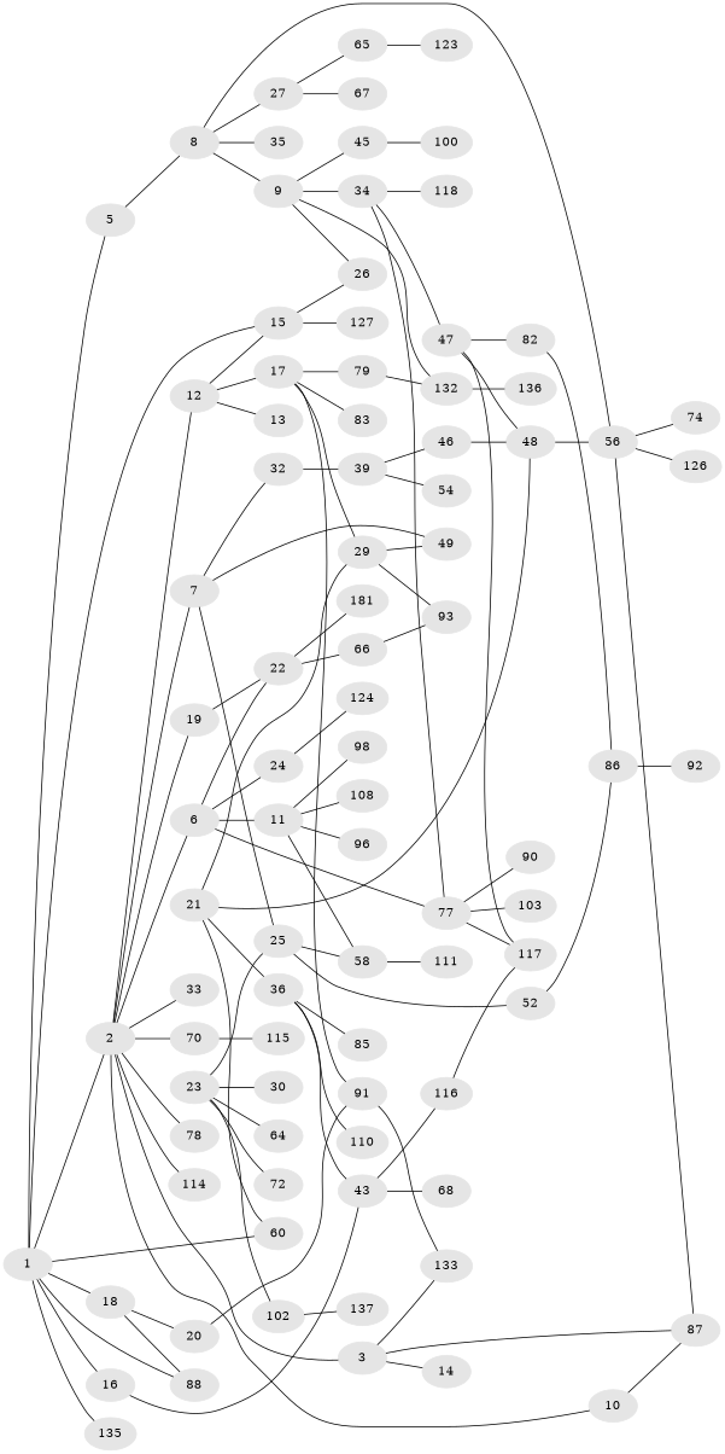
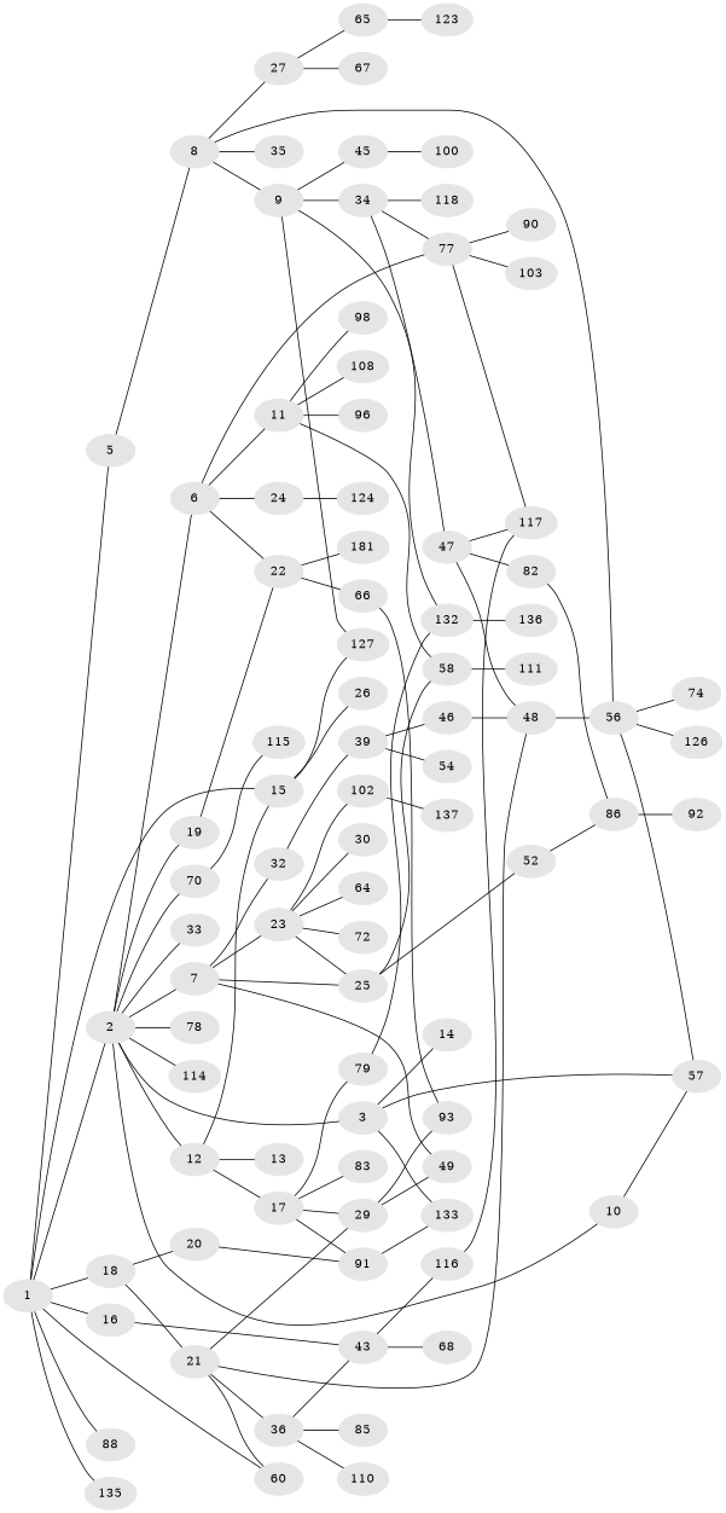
  graph {
    rankdir=LR
    node [color=gray90 style=filled]
    1 [super="+97"]
    2 [super="+4"]
    5
    15 [super="+55"]
    16 [super="+130"]
    18 [super="+44"]
    60 [super="+73"]
    88
    135
    3 [super="+121"]
    6 [super="+41"]
    7 [super="+59"]
    10 [super="+94"]
    12 [super="+51"]
    19 [super="+107"]
    33
    70 [super="+76"]
    78
    114
    8 [super="+31"]
    26 [super="+80"]
    127
    43 [super="+58"]
    20 [super="+63"]
    21 [super="+119"]
    14
-   57 [super="+89" label=87]
+   57 [super="+89"]
    133
    11 [super="+42"]
    22 [super="+99"]
    24 [super="+122"]
    77
    23 [super="+53"]
    25 [super="+101"]
    32
    49 [super="+134"]
    13 [super="+81"]
    17 [super="+37"]
    115
    9 [super="+69"]
    27
    35
    56 [super="+71"]
    n44 [label=58 super="+75"]
    96
    98
    108
    66
    n49 [label=181]
    124
    117 [super="+120"]
    90
    103
    30
    64
    72
    102 [super="+105"]
    52 [super="+109"]
    39
    34 [super="+38"]
    45 [super="+87"]
    132
    65
    67 [super="+95"]
    74
    126
    47 [super="+50"]
    118
    100
    136
    111
    29 [super="+112"]
    79
    83
    91 [super="+125"]
    68 [super="+104"]
    116 [super="+128"]
    93 [super="+113"]
    36 [super="+84"]
    48
    85
    110
    137
    86 [super="+106"]
    123
    46 [super="+62"]
    54
    82
    92
    1 -- 2
    1 -- 5
    1 -- 15
    1 -- 16
    1 -- 18
    1 -- 60
    1 -- 88
    1 -- 135
    2 -- 3
    2 -- 6
    2 -- 7
    2 -- 10
    2 -- 12
    2 -- 19
    2 -- 33
    2 -- 70
    2 -- 78
    2 -- 114
    5 -- 8
    15 -- 26
    15 -- 127
    16 -- 43
    18 -- 20
-   18 -- 88
+   18 -- 21
    3 -- 14
    3 -- 57
    3 -- 133
    6 -- 11
    6 -- 22
    6 -- 24
    6 -- 77
+   7 -- 23
    7 -- 25
    7 -- 32
    7 -- 49
    10 -- 57
    12 -- 15
    12 -- 13
    12 -- 17
    19 -- 22
    70 -- 115
    8 -- 9
    8 -- 27
    8 -- 35
    8 -- 56
    43 -- 68
    43 -- 116
    20 -- 91
    21 -- 60
    21 -- 29
    21 -- 36
    21 -- 48
    11 -- n44
    11 -- 96
    11 -- 98
    11 -- 108
    22 -- 66
    22 -- n49
    24 -- 124
    77 -- 117
    77 -- 90
    77 -- 103
    23 -- 25
    23 -- 30
    23 -- 64
    23 -- 72
    23 -- 102
    25 -- n44
    25 -- 52
    32 -- 39
    17 -- 29
    17 -- 79
    17 -- 83
    17 -- 91
-   9 -- 26
+   9 -- 127
    9 -- 34
    9 -- 45
    9 -- 132
    27 -- 65
    27 -- 67
    56 -- 57
    56 -- 74
    56 -- 126
    n44 -- 111
    66 -- 93
    102 -- 137
    52 -- 86
    39 -- 46
    39 -- 54
    34 -- 77
    34 -- 47
    34 -- 118
    45 -- 100
    132 -- 136
    65 -- 123
    47 -- 117
    47 -- 48
    47 -- 82
    29 -- 49
    29 -- 93
    79 -- 132
    91 -- 133
    116 -- 117
    36 -- 43
    36 -- 85
    36 -- 110
    48 -- 56
    86 -- 92
    46 -- 48
    82 -- 86
  }
